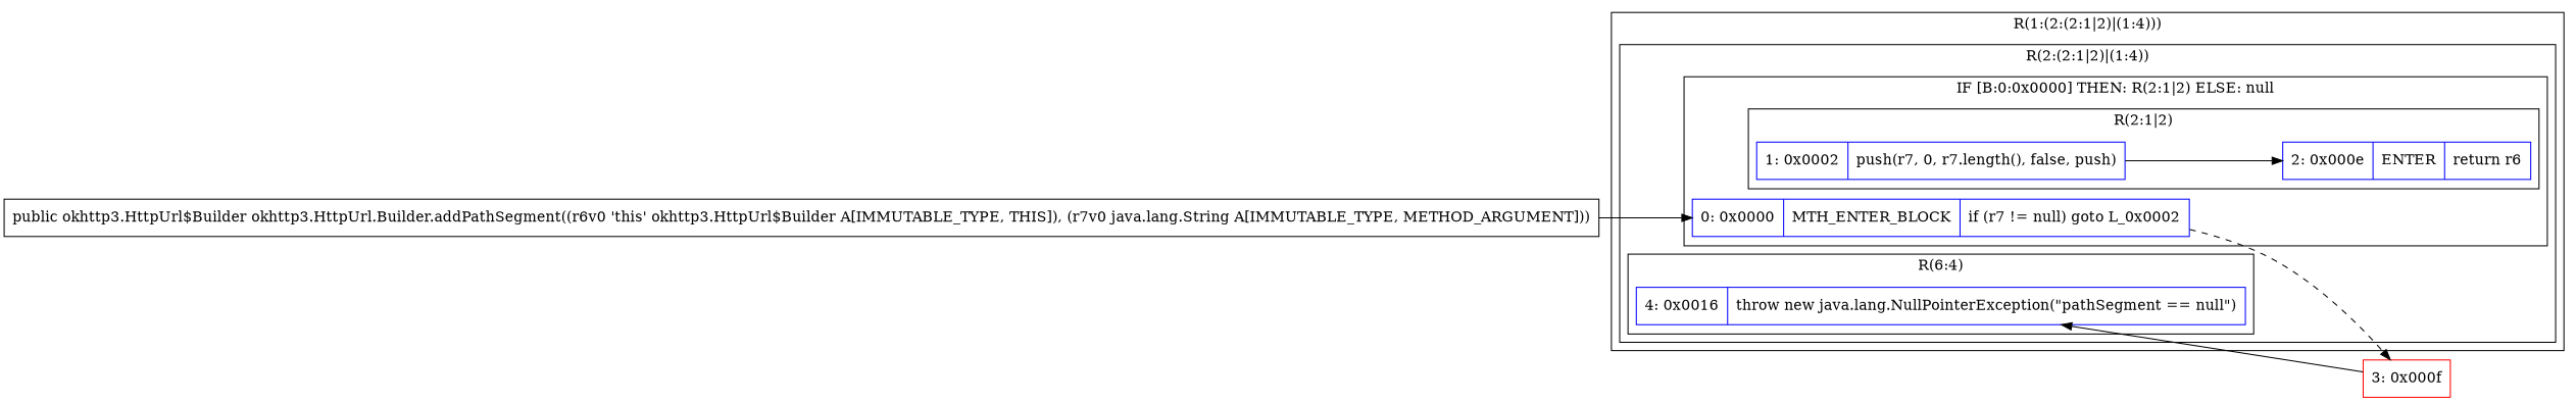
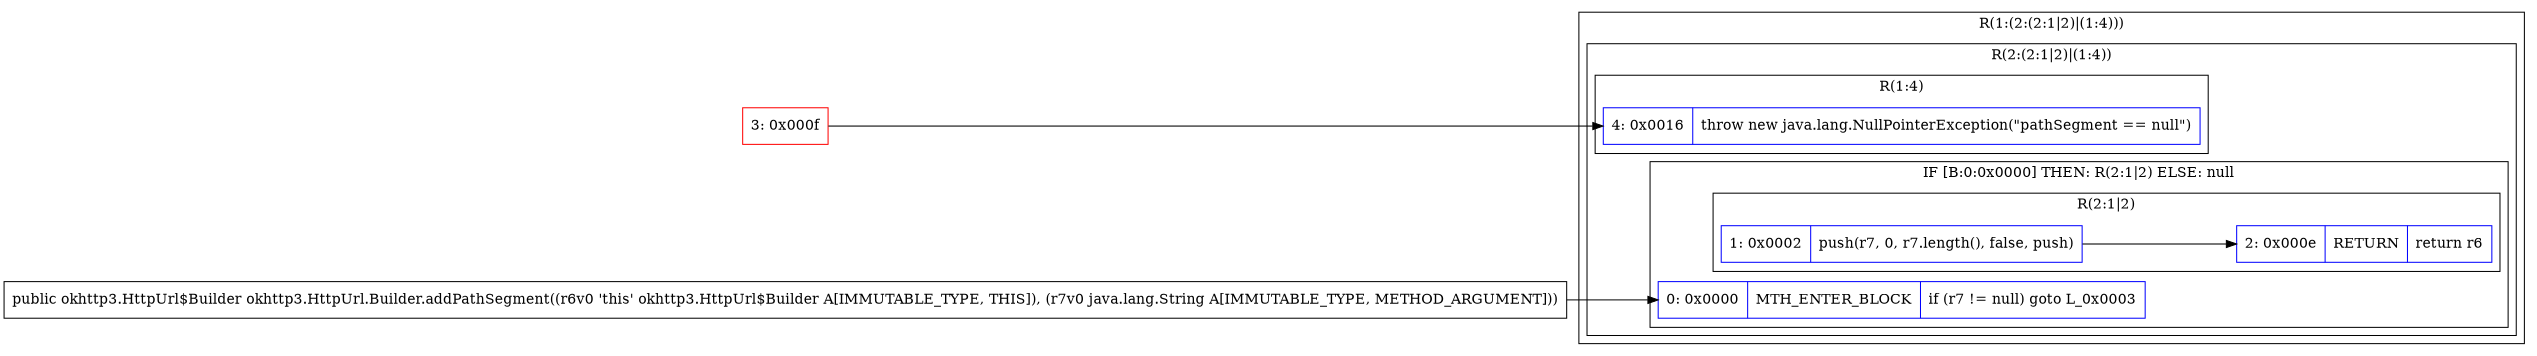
  digraph {
    rankdir=LR
    node [color=blue shape=record]
    n1 [label="{1\:\ 0x0002|push(r7, 0, r7.length(), false, push)\l}"]
-   n2 [label="{2\:\ 0x000e|ENTER\l|return r6\l}"]
-   n3 [label="{0\:\ 0x0000|MTH_ENTER_BLOCK\l|if (r7 != null) goto L_0x0002\l}"]
+   n2 [label="{2\:\ 0x000e|RETURN\l|return r6\l}"]
+   n3 [label="{0\:\ 0x0000|MTH_ENTER_BLOCK\l|if (r7 != null) goto L_0x0003\l}"]
    n4 [label="{4\:\ 0x0016|throw new java.lang.NullPointerException(\"pathSegment == null\")\l}"]
    n5 [color=red label="{3\:\ 0x000f}"]
    n6 [label="{public okhttp3.HttpUrl$Builder okhttp3.HttpUrl.Builder.addPathSegment((r6v0 'this' okhttp3.HttpUrl$Builder A[IMMUTABLE_TYPE, THIS]), (r7v0 java.lang.String A[IMMUTABLE_TYPE, METHOD_ARGUMENT])) }" color=""]
    subgraph cluster_1 {
      label="R(1:(2:(2:1|2)|(1:4)))"
      subgraph cluster_2 {
        label="R(2:(2:1|2)|(1:4))"
        subgraph cluster_3 {
          label="IF [B:0:0x0000] THEN: R(2:1|2) ELSE: null"
          n3
          subgraph cluster_4 {
            label="R(2:1|2)"
            n1
            n2
          }
        }
        subgraph cluster_5 {
-         label="R(6:4)"
+         label="R(1:4)"
          n4
        }
      }
    }
    n1 -> n2
-   n3 -> n5 [style=dashed]
    n5 -> n4
    n6 -> n3
  }
